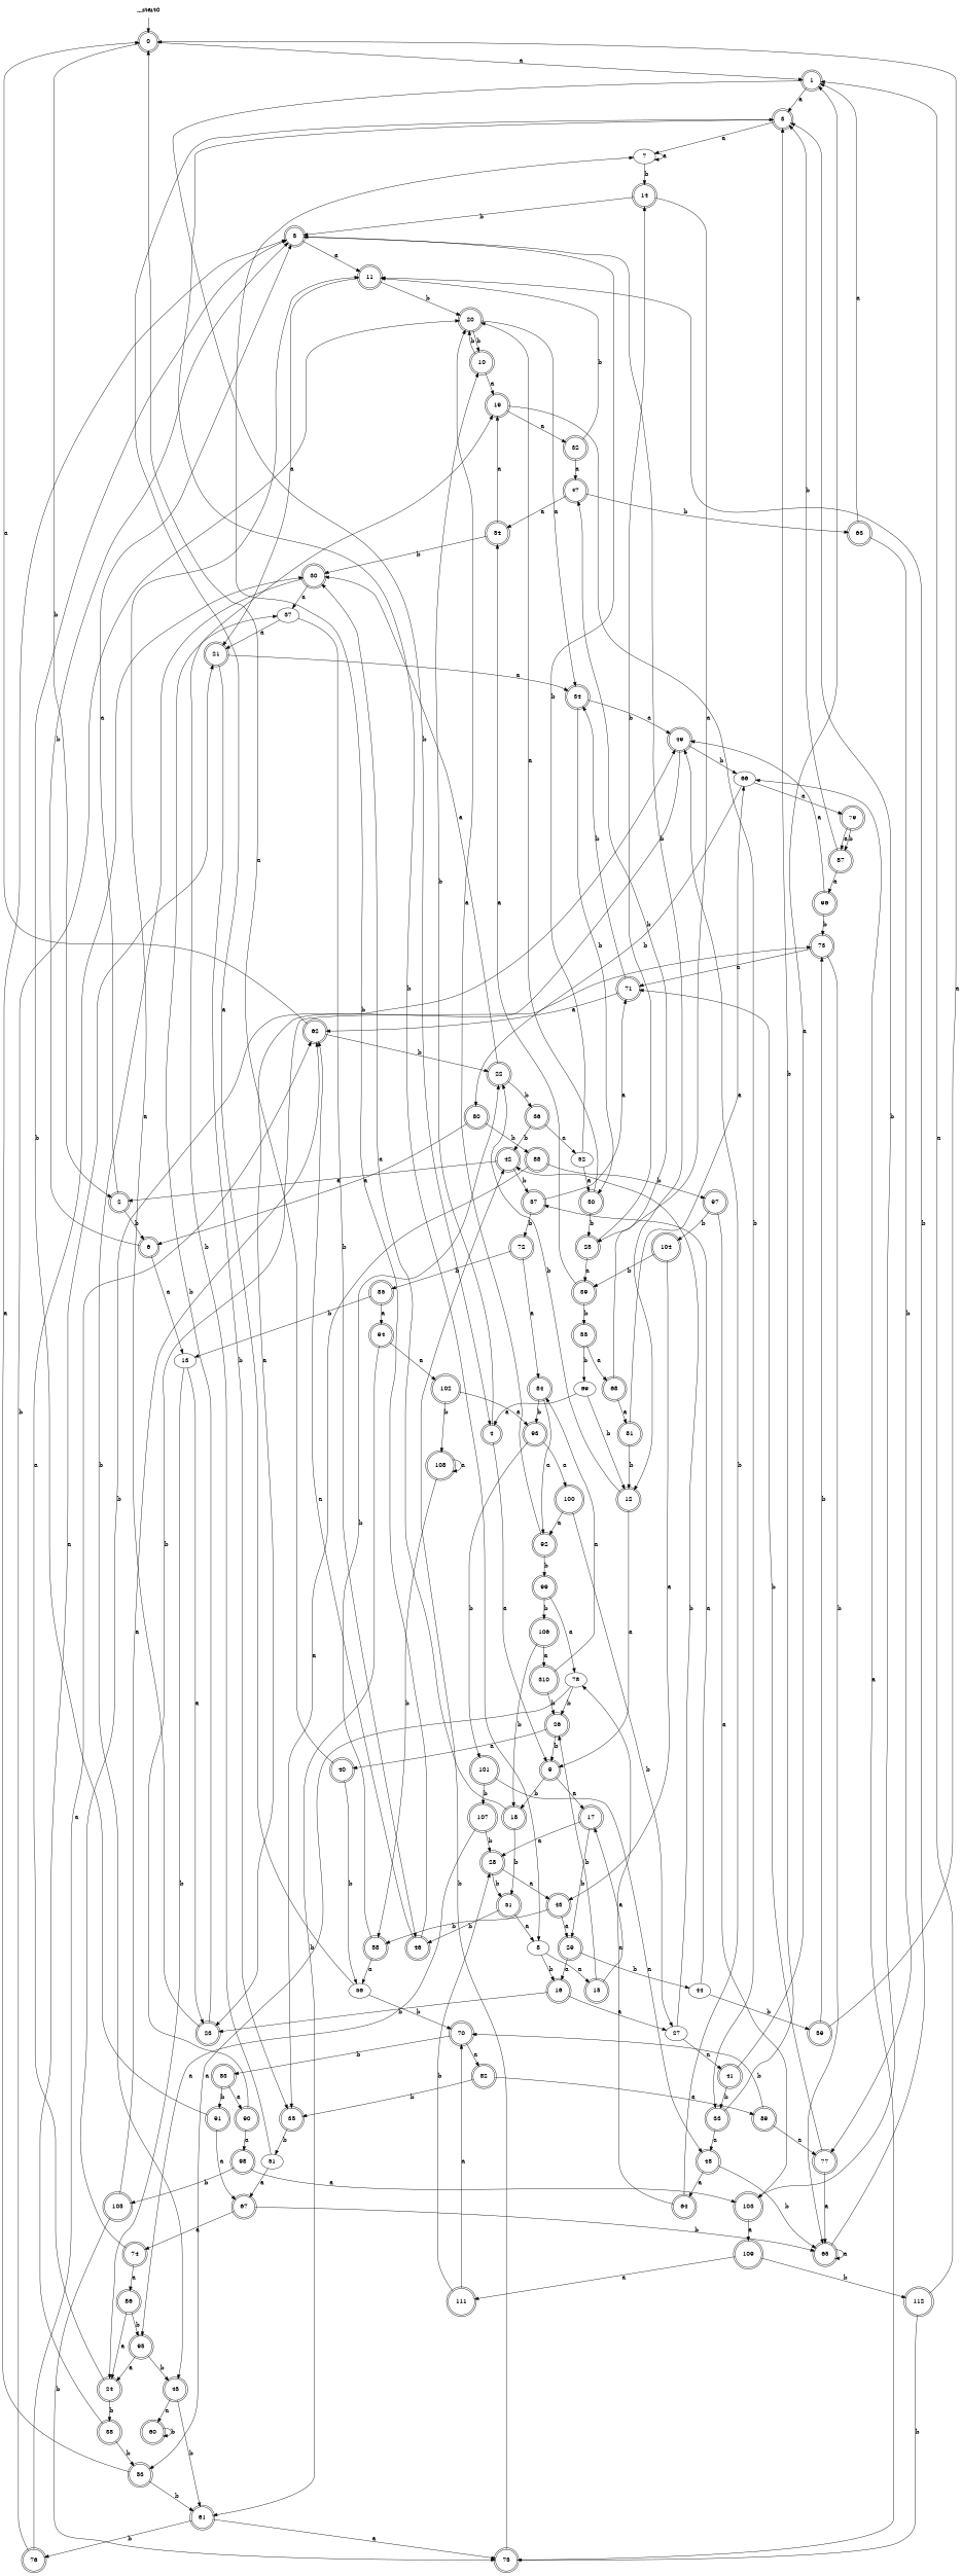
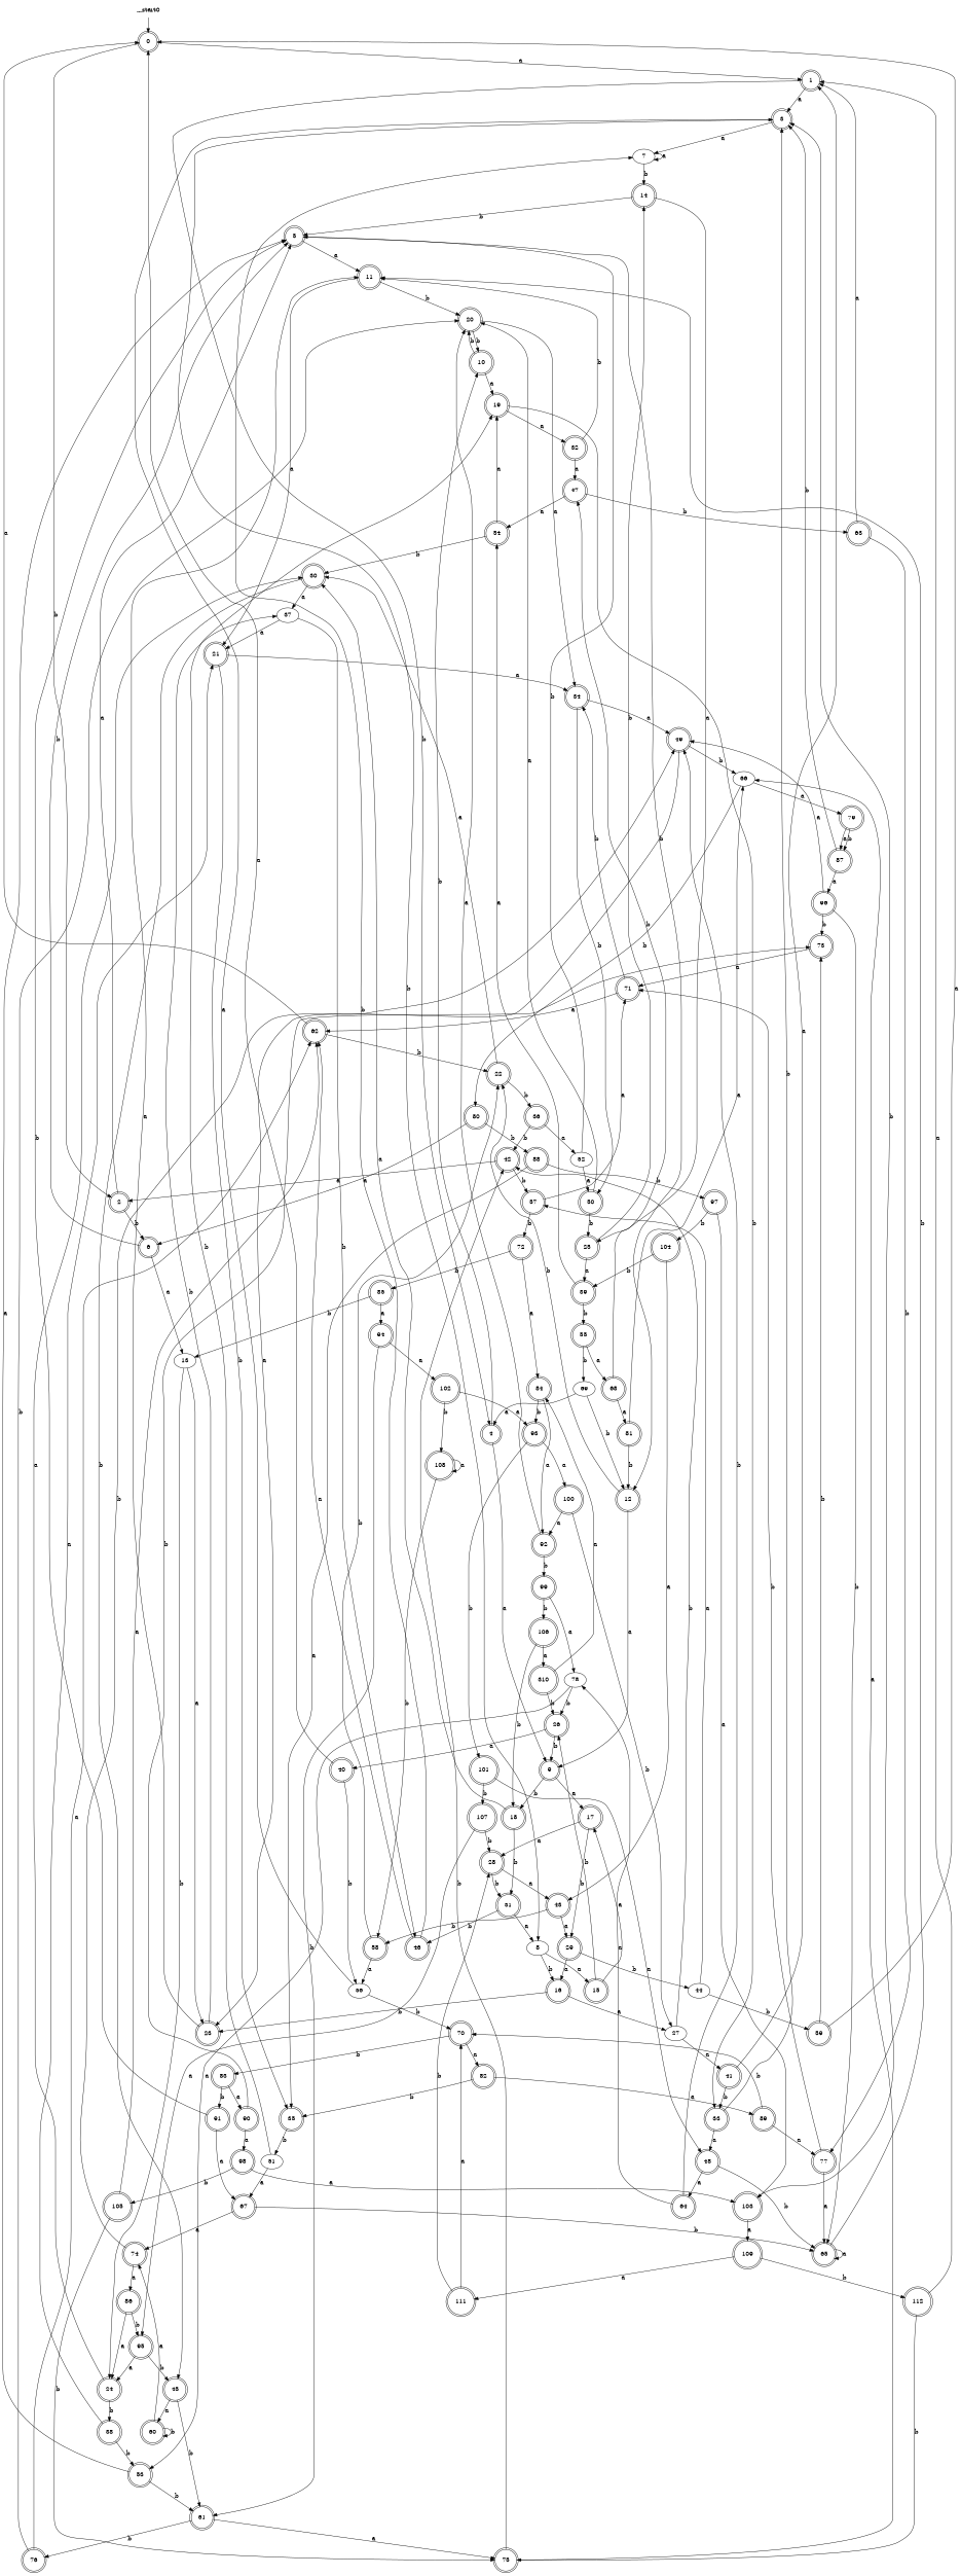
  digraph {
    node [shape=doublecircle]
    __start0 [shape=none]
    0
    1
    2
    3
    4
    5
    6
    7 [shape=""]
    8 [shape=""]
    9
    10
    11
    12
    13 [shape=""]
    14
    15
    16
    17
    18
    19
    20
    21
    22
    23
    24
    25
    26
    27 [shape=""]
    28
    29
    30
    31
    32
    33
    34
    35
    36
    37 [shape=""]
    38
    39
    40
    41
    42
    43
    44 [shape=""]
    45
    46
    47
    48
    49
    50
    51 [shape=""]
    52 [shape=""]
    53
    54
    55
    56 [shape=""]
    57
    58
    59
    60
    61
    62
    63
    64
    65
    66 [shape=""]
    67
    68
    69 [shape=""]
    70
    71
    72
    73
    74
    75
    76
    77
    78 [shape=""]
    79
    80
    81
    82
    83
    84
    85
    86
    87
    88
    89
    90
    91
    92
    93
    94
    95
    96
    97
    98
    99
    100
    101
    102
    103
    104
    105
    106
    107
    108
    109
    n112 [label=310]
    111
    112
    __start0 -> 0
    0 -> 1 [label=a]
    0 -> 2 [label=b]
    1 -> 3 [label=a]
    1 -> 4 [label=b]
    2 -> 5 [label=a]
    2 -> 6 [label=b]
    3 -> 7 [label=a]
    3 -> 8 [label=b]
    4 -> 9 [label=a]
    4 -> 10 [label=b]
    5 -> 11 [label=a]
    5 -> 12 [label=b]
    6 -> 5 [label=b]
    6 -> 13 [label=a]
    7 -> 7 [label=a]
    7 -> 14 [label=b]
    8 -> 15 [label=a]
    8 -> 16 [label=b]
    9 -> 17 [label=a]
    9 -> 18 [label=b]
    10 -> 19 [label=a]
    10 -> 20 [label=b]
    11 -> 20 [label=b]
    11 -> 21 [label=a]
    12 -> 9 [label=a]
    12 -> 22 [label=b]
    13 -> 23 [label=a]
    13 -> 24 [label=b]
    14 -> 5 [label=b]
    14 -> 25 [label=a]
    15 -> 17 [label=a]
    15 -> 26 [label=b]
    16 -> 23 [label=b]
    16 -> 27 [label=a]
    17 -> 28 [label=a]
    17 -> 29 [label=b]
    18 -> 30 [label=a]
    18 -> 31 [label=b]
    19 -> 32 [label=a]
    19 -> 33 [label=b]
    20 -> 10 [label=b]
    20 -> 34 [label=a]
    21 -> 34 [label=a]
    21 -> 35 [label=b]
    22 -> 30 [label=a]
    22 -> 36 [label=b]
    23 -> 11 [label=a]
    23 -> 37 [label=b]
    24 -> 30 [label=a]
    24 -> 38 [label=b]
    25 -> 14 [label=b]
    25 -> 39 [label=a]
    26 -> 9 [label=b]
    26 -> 40 [label=a]
    27 -> 41 [label=a]
    27 -> 42 [label=b]
    28 -> 31 [label=b]
    28 -> 43 [label=a]
    29 -> 16 [label=a]
    29 -> 44 [label=b]
    30 -> 37 [label=a]
    30 -> 45 [label=b]
    31 -> 8 [label=a]
    31 -> 46 [label=b]
    32 -> 11 [label=b]
    32 -> 47 [label=a]
    33 -> 3 [label=b]
    33 -> 48 [label=a]
    34 -> 49 [label=a]
    34 -> 50 [label=b]
    35 -> 51 [label=b]
    36 -> 42 [label=b]
    36 -> 52 [label=a]
    37 -> 21 [label=a]
    37 -> 46 [label=b]
    38 -> 21 [label=a]
    38 -> 53 [label=b]
    39 -> 54 [label=a]
    39 -> 55 [label=b]
    40 -> 0 [label=a]
    40 -> 56 [label=b]
    41 -> 1 [label=a]
    41 -> 33 [label=b]
    42 -> 2 [label=a]
    42 -> 57 [label=b]
    43 -> 29 [label=a]
    43 -> 58 [label=b]
    44 -> 57 [label=a]
    44 -> 59 [label=b]
    45 -> 60 [label=a]
    45 -> 61 [label=b]
    46 -> 7 [label=b]
    46 -> 62 [label=a]
    47 -> 54 [label=a]
    47 -> 63 [label=b]
    48 -> 64 [label=a]
    48 -> 65 [label=b]
    49 -> 23 [label=a]
    49 -> 66 [label=b]
    50 -> 20 [label=a]
    50 -> 25 [label=b]
    51 -> 19 [label=b]
    51 -> 67 [label=a]
    52 -> 5 [label=b]
    52 -> 50 [label=a]
    53 -> 5 [label=a]
    53 -> 61 [label=b]
    54 -> 19 [label=a]
    54 -> 30 [label=b]
    55 -> 68 [label=a]
    55 -> 69 [label=b]
    56 -> 3 [label=a]
    56 -> 70 [label=b]
    57 -> 71 [label=a]
    57 -> 72 [label=b]
    58 -> 22 [label=b]
    58 -> 56 [label=a]
    59 -> 0 [label=a]
    59 -> 73 [label=b]
    60 -> 60 [label=b]
+   60 -> 74 [label=a]
    61 -> 75 [label=a]
    61 -> 76 [label=b]
    62 -> 0 [label=a]
    62 -> 22 [label=b]
    63 -> 1 [label=a]
    63 -> 77 [label=b]
    64 -> 49 [label=b]
    64 -> 78 [label=a]
    65 -> 11 [label=b]
    65 -> 65 [label=a]
    66 -> 79 [label=a]
    66 -> 80 [label=b]
    67 -> 65 [label=b]
    67 -> 74 [label=a]
    68 -> 47 [label=b]
    68 -> 81 [label=a]
    69 -> 4 [label=a]
    69 -> 12 [label=b]
    70 -> 82 [label=a]
    70 -> 83 [label=b]
    71 -> 34 [label=b]
    71 -> 62 [label=a]
    72 -> 84 [label=a]
    72 -> 85 [label=b]
-   73 -> 65 [label=b]
+   96 -> 65 [label=b]
    73 -> 71 [label=a]
    74 -> 49 [label=b]
    74 -> 86 [label=a]
    75 -> 42 [label=b]
    75 -> 66 [label=a]
    76 -> 20 [label=b]
    76 -> 62 [label=a]
    77 -> 65 [label=a]
    77 -> 71 [label=b]
    78 -> 26 [label=b]
    78 -> 53 [label=a]
    79 -> 87 [label=a]
    79 -> 87 [label=b]
    80 -> 6 [label=a]
    80 -> 88 [label=b]
    81 -> 12 [label=b]
    81 -> 66 [label=a]
    82 -> 35 [label=b]
    82 -> 89 [label=a]
    83 -> 90 [label=a]
    83 -> 91 [label=b]
    84 -> 92 [label=a]
    84 -> 93 [label=b]
    85 -> 13 [label=b]
    85 -> 94 [label=a]
    86 -> 24 [label=a]
    86 -> 95 [label=b]
    87 -> 3 [label=b]
    87 -> 96 [label=a]
    88 -> 35 [label=a]
    88 -> 97 [label=b]
    89 -> 70 [label=b]
    89 -> 77 [label=a]
    90 -> 73 [label=b]
    90 -> 98 [label=a]
    91 -> 5 [label=b]
    91 -> 67 [label=a]
    92 -> 20 [label=a]
    92 -> 99 [label=b]
    93 -> 100 [label=a]
    93 -> 101 [label=b]
    94 -> 61 [label=b]
    94 -> 102 [label=a]
    95 -> 24 [label=a]
    95 -> 45 [label=b]
    96 -> 49 [label=a]
    96 -> 73 [label=b]
    97 -> 103 [label=a]
    97 -> 104 [label=b]
    98 -> 103 [label=a]
    98 -> 105 [label=b]
    99 -> 78 [label=a]
    99 -> 106 [label=b]
    100 -> 27 [label=b]
    100 -> 92 [label=a]
    101 -> 48 [label=a]
    101 -> 107 [label=b]
    102 -> 93 [label=a]
    102 -> 108 [label=b]
    103 -> 3 [label=b]
    103 -> 109 [label=a]
    104 -> 39 [label=b]
    104 -> 43 [label=a]
    105 -> 62 [label=a]
    105 -> 75 [label=b]
    106 -> 18 [label=b]
    106 -> n112 [label=a]
    107 -> 28 [label=b]
    107 -> 95 [label=a]
    108 -> 58 [label=b]
    108 -> 108 [label=a]
    109 -> 111 [label=a]
    109 -> 112 [label=b]
    n112 -> 26 [label=b]
    n112 -> 84 [label=a]
    111 -> 28 [label=b]
    111 -> 70 [label=a]
    112 -> 1 [label=a]
    112 -> 75 [label=b]
  }
